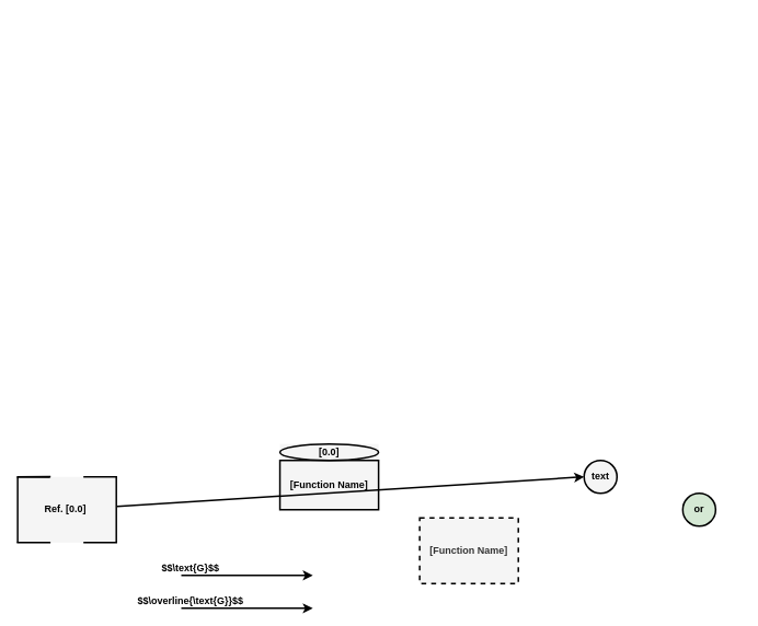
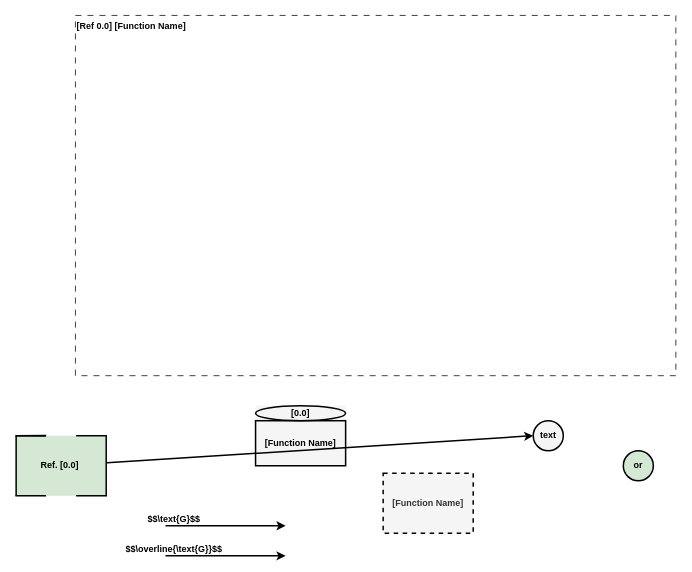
  <mxCell id="0" />
  <mxCell id="1" parent="0" />
+ <mxCell id="2" value="&lt;font color=&quot;#050505&quot;&gt;&lt;b&gt;[Ref 0.0] [Function Name]&lt;/b&gt;&lt;/font&gt;" style="rounded=0;whiteSpace=wrap;html=1;verticalAlign=top;fillColor=none;strokeColor=#000000;gradientColor=none;dashed=1;dashPattern=8 8;align=left;connectable=0;allowArrows=0;container=1;collapsible=0;dropTarget=1;recursiveResize=0;" parent="1" vertex="1"><mxGeometry x="100" y="20" width="800" height="480" as="geometry" /></mxCell>
  <mxCell id="3" value="" style="group;recursiveResize=0;resizable=0;connectable=1;points=[[0,0.5,0,0,0],[0.5,0,0,0,0],[0.5,1,0,0,0],[1,0.5,0,0,0]];snapToPoint=1;" parent="1" vertex="1" connectable="0"><mxGeometry x="340" y="540" width="120" height="80" as="geometry" /></mxCell>
  <mxCell id="4" value="" style="rounded=0;whiteSpace=wrap;html=1;fillColor=#f5f5f5;strokeColor=none;fontColor=#333333;comic=0;jiggle=29;noLabel=1;points=[];backgroundOutline=1;" parent="3" vertex="1"><mxGeometry width="120" height="80" as="geometry" /></mxCell>
  <mxCell id="5" value="&lt;font color=&quot;#000000&quot;&gt;&lt;b&gt;[Function Name]&lt;/b&gt;&lt;/font&gt;" style="rounded=0;whiteSpace=wrap;html=1;fillColor=none;strokeColor=#000000;fontColor=#333333;comic=0;jiggle=29;points=[];connectable=0;allowArrows=0;movable=0;strokeWidth=2;" parent="3" vertex="1"><mxGeometry y="20" width="120" height="60" as="geometry" /></mxCell>
  <mxCell id="6" value="&lt;font color=&quot;#000000&quot;&gt;&lt;b&gt;[0.0]&lt;/b&gt;&lt;/font&gt;" style="ellipse;whiteSpace=wrap;html=1;fillColor=none;strokeColor=#000000;fontColor=#333333;comic=0;jiggle=29;points=[];connectable=0;allowArrows=0;movable=0;strokeWidth=2;" parent="3" vertex="1"><mxGeometry width="120" height="20" as="geometry" /></mxCell>
  <mxCell id="7" value="" style="group;dropTarget=0;recursiveResize=0;expand=0;resizable=0;rotatable=0;rotation=0;points=[[0,0.5,0,0,0],[1,0.5,0,0,0]];connectable=1;" vertex="1" connectable="0" parent="1"><mxGeometry x="20" y="580" width="122" height="80.0" as="geometry" /></mxCell>
- <mxCell id="8" value="&lt;font color=&quot;#000000&quot;&gt;&lt;b&gt;Ref. [0.0]&amp;nbsp;&lt;/b&gt;&lt;/font&gt;" style="rounded=0;whiteSpace=wrap;html=1;fillColor=#f5f5f5;strokeColor=none;fontColor=#333333;comic=0;jiggle=29;noLabel=0;points=[];backgroundOutline=0;connectable=0;allowArrows=0;recursiveResize=0;expand=0;movable=0;perimeter=none;rotatable=0;cloneable=0;deletable=0;resizable=0;" vertex="1" parent="7"><mxGeometry x="1" width="120" height="80" as="geometry" /></mxCell>
+ <mxCell id="8" value="&lt;font color=&quot;#000000&quot;&gt;&lt;b&gt;Ref. [0.0]&amp;nbsp;&lt;/b&gt;&lt;/font&gt;" style="rounded=0;whiteSpace=wrap;html=1;fillColor=#d5e8d4;strokeColor=none;fontColor=#333333;comic=0;jiggle=29;noLabel=0;points=[];backgroundOutline=0;connectable=0;allowArrows=0;recursiveResize=0;expand=0;movable=0;perimeter=none;rotatable=0;cloneable=0;deletable=0;resizable=0;" vertex="1" parent="7"><mxGeometry x="1" width="120" height="80" as="geometry" /></mxCell>
  <mxCell id="9" value="" style="endArrow=none;html=1;rounded=0;entryX=0.328;entryY=0.013;entryDx=0;entryDy=0;entryPerimeter=0;exitX=-0.003;exitY=0.008;exitDx=0;exitDy=0;exitPerimeter=0;" edge="1" parent="7" source="8" target="8"><mxGeometry width="50" height="50" relative="1" as="geometry"><mxPoint x="121" y="-10.0" as="sourcePoint" /><mxPoint x="171" y="-60.0" as="targetPoint" /></mxGeometry></mxCell>
  <mxCell id="10" value="" style="group;allowArrows=0;dropTarget=0;recursiveResize=0;expand=0;editable=1;movable=0;resizable=0;rotatable=0;deletable=0;locked=0;connectable=0;cloneable=0;perimeter=none;noLabel=1;" vertex="1" connectable="0" parent="7"><mxGeometry y="1.137e-13" width="1" height="80" as="geometry" /></mxCell>
  <mxCell id="11" value="" style="endArrow=none;html=1;rounded=0;strokeColor=#000000;strokeWidth=2;entryX=0.333;entryY=1;entryDx=0;entryDy=0;entryPerimeter=0;exitX=-0.002;exitY=-0.002;exitDx=0;exitDy=0;exitPerimeter=0;" edge="1" parent="10" target="8"><mxGeometry width="50" height="50" relative="1" as="geometry"><mxPoint y="80" as="sourcePoint" /><mxPoint x="32" y="80" as="targetPoint" /></mxGeometry></mxCell>
  <mxCell id="12" value="" style="endArrow=none;html=1;strokeColor=#000000;strokeWidth=2;entryX=-0.003;entryY=-0.002;entryDx=0;entryDy=0;entryPerimeter=0;shadow=0;backgroundOutline=0;startFill=0;endFill=1;snapToPoint=0;startArrow=none;jumpStyle=none;endSize=0;startSize=0;rounded=0;" edge="1" parent="10"><mxGeometry width="50" height="50" relative="1" as="geometry"><mxPoint x="1" y="80" as="sourcePoint" /><mxPoint x="1" as="targetPoint" /></mxGeometry></mxCell>
  <mxCell id="13" value="" style="endArrow=none;html=1;rounded=0;strokeColor=#000000;strokeWidth=2;entryX=0.334;entryY=-0.002;entryDx=0;entryDy=0;entryPerimeter=0;" edge="1" parent="10" target="8"><mxGeometry width="50" height="50" relative="1" as="geometry"><mxPoint as="sourcePoint" /><mxPoint x="32" as="targetPoint" /></mxGeometry></mxCell>
  <mxCell id="14" value="" style="group;allowArrows=0;dropTarget=0;recursiveResize=0;expand=0;movable=0;resizable=0;rotatable=0;cloneable=0;deletable=0;perimeter=none;" vertex="1" connectable="0" parent="7"><mxGeometry x="81" y="1.137e-13" width="41" height="80" as="geometry" /></mxCell>
  <mxCell id="15" value="" style="endArrow=none;html=1;rounded=0;strokeColor=#000000;strokeWidth=2;" edge="1" parent="14"><mxGeometry width="50" height="50" relative="1" as="geometry"><mxPoint x="41" as="sourcePoint" /><mxPoint as="targetPoint" /></mxGeometry></mxCell>
  <mxCell id="16" value="" style="endArrow=none;html=1;strokeColor=#000000;strokeWidth=2;entryX=-0.003;entryY=-0.002;entryDx=0;entryDy=0;entryPerimeter=0;shadow=0;backgroundOutline=0;startFill=0;endFill=1;snapToPoint=0;startArrow=none;jumpStyle=none;endSize=0;startSize=0;rounded=0;" edge="1" parent="14"><mxGeometry width="50" height="50" relative="1" as="geometry"><mxPoint x="40" as="sourcePoint" /><mxPoint x="40" y="80" as="targetPoint" /></mxGeometry></mxCell>
  <mxCell id="17" value="" style="endArrow=none;html=1;rounded=0;strokeColor=#000000;strokeWidth=2;" edge="1" parent="14"><mxGeometry width="50" height="50" relative="1" as="geometry"><mxPoint x="41" y="80" as="sourcePoint" /><mxPoint y="80" as="targetPoint" /></mxGeometry></mxCell>
  <mxCell id="18" value="&lt;font color=&quot;#000000&quot;&gt;text&lt;/font&gt;" style="ellipse;whiteSpace=wrap;html=1;aspect=fixed;fillColor=#f5f5f5;strokeColor=#000000;fontColor=#333333;rounded=0;comic=0;jiggle=29;strokeWidth=2;points=[[0,0.5,0,0,0],[0.5,0,0,0,0],[0.5,1,0,0,0],[1,0.5,0,0,0]];recursiveResize=0;expand=0;editable=0;movable=1;resizable=0;rotatable=0;deletable=1;locked=0;connectable=1;snapToPoint=1;fontStyle=1" vertex="1" parent="1"><mxGeometry x="710" y="560" width="40" height="40" as="geometry" /></mxCell>
  <mxCell id="19" value="&lt;font color=&quot;#000000&quot;&gt;or&lt;/font&gt;" style="ellipse;whiteSpace=wrap;html=1;aspect=fixed;fillColor=#d5e8d4;strokeColor=#000000;fontColor=#333333;rounded=0;comic=0;jiggle=29;strokeWidth=2;points=[[0,0.5,0,0,0],[0.5,0,0,0,0],[0.5,1,0,0,0],[1,0.5,0,0,0]];recursiveResize=0;expand=0;editable=0;movable=1;resizable=0;rotatable=0;deletable=1;locked=0;connectable=1;snapToPoint=1;fontStyle=1;" vertex="1" parent="1"><mxGeometry x="830" y="600" width="40" height="40" as="geometry" /></mxCell>
  <mxCell id="20" value="&lt;b&gt;[Function Name]&lt;/b&gt;" style="rounded=0;whiteSpace=wrap;html=1;fillColor=#f5f5f5;strokeColor=#000000;fontColor=#333333;comic=0;jiggle=29;noLabel=0;points=[[0,0.5,0,0,0],[0.5,0,0,0,0],[0.5,1,0,0,0],[1,0.5,0,0,0]];backgroundOutline=1;strokeWidth=2;dashed=1;connectable=1;snapToPoint=1;" vertex="1" parent="1"><mxGeometry x="510" y="630" width="120" height="80" as="geometry" /></mxCell>
  <mxCell id="21" value="" style="endArrow=classic;html=1;rounded=0;strokeColor=#000000;strokeWidth=2;" edge="1" parent="1" source="7" target="18"><mxGeometry width="50" height="50" relative="1" as="geometry"><mxPoint x="470" y="520" as="sourcePoint" /><mxPoint x="610" y="680" as="targetPoint" /></mxGeometry></mxCell>
  <mxCell id="22" value="" style="endArrow=classic;html=1;rounded=0;strokeColor=#000000;strokeWidth=2;labelBackgroundColor=default;align=center;verticalAlign=middle;fontFamily=Helvetica;fontSize=11;fontColor=default;shape=connector;backgroundOutline=0;noJump=1;flowAnimation=0;enumerate=0;orthogonal=0;orthogonalLoop=0;ignoreEdge=0;comic=0;" edge="1" parent="1"><mxGeometry width="50" height="50" relative="1" as="geometry"><mxPoint x="220" y="700" as="sourcePoint" /><mxPoint x="380" y="700" as="targetPoint" /></mxGeometry></mxCell>
  <mxCell id="23" value="&lt;span style=&quot;font-size: 12px;&quot;&gt;$$\text{G}$$&lt;/span&gt;" style="edgeLabel;html=1;align=center;verticalAlign=middle;resizable=1;points=[];fontSize=12;fontFamily=Helvetica;fontColor=#000000;labelBackgroundColor=none;fontStyle=1;editable=1;movable=1;rotatable=1;deletable=1;locked=0;connectable=1;" vertex="1" connectable="0" parent="22"><mxGeometry x="-0.171" y="1" relative="1" as="geometry"><mxPoint x="-56" y="-9" as="offset" /></mxGeometry></mxCell>
  <mxCell id="24" value="" style="endArrow=classic;html=1;rounded=0;strokeColor=#000000;strokeWidth=2;labelBackgroundColor=default;align=center;verticalAlign=middle;fontFamily=Helvetica;fontSize=11;fontColor=default;shape=connector;backgroundOutline=0;noJump=1;flowAnimation=0;enumerate=0;orthogonal=0;orthogonalLoop=0;ignoreEdge=0;comic=0;" edge="1" parent="1"><mxGeometry width="50" height="50" relative="1" as="geometry"><mxPoint x="220" y="740" as="sourcePoint" /><mxPoint x="380" y="740" as="targetPoint" /></mxGeometry></mxCell>
  <mxCell id="25" value="" style="edgeLabel;html=1;align=center;verticalAlign=middle;resizable=0;points=[];fontSize=12;fontFamily=Helvetica;fontColor=#000000;labelBackgroundColor=none;fontStyle=1;editable=1;movable=1;rotatable=0;deletable=0;locked=0;connectable=0;allowArrows=0;expand=0;recursiveResize=0;cloneable=0;pointerEvents=1;perimeter=none;" vertex="1" connectable="0" parent="24"><mxGeometry x="-0.171" y="1" relative="1" as="geometry"><mxPoint x="-53" y="-19" as="offset" /></mxGeometry></mxCell>
  <mxCell id="26" value="$$\overline{\text{G}}$$" style="edgeLabel;html=1;align=center;verticalAlign=middle;resizable=0;points=[];fontSize=12;fontFamily=Helvetica;fontColor=#000000;labelBackgroundColor=none;fontStyle=1" vertex="1" connectable="0" parent="24"><mxGeometry x="-0.578" relative="1" as="geometry"><mxPoint x="-24" y="-10" as="offset" /></mxGeometry></mxCell>
